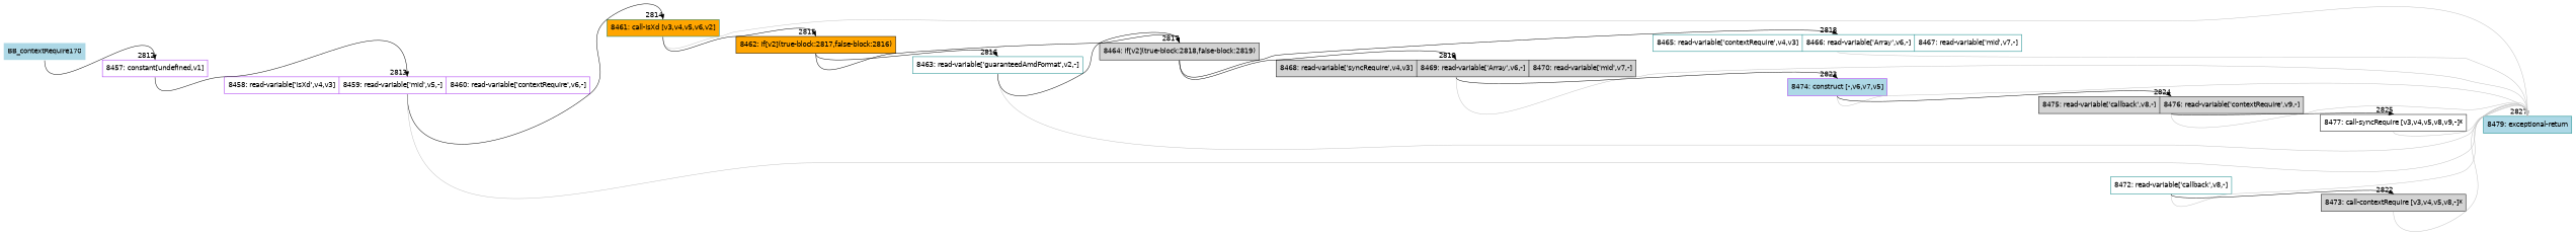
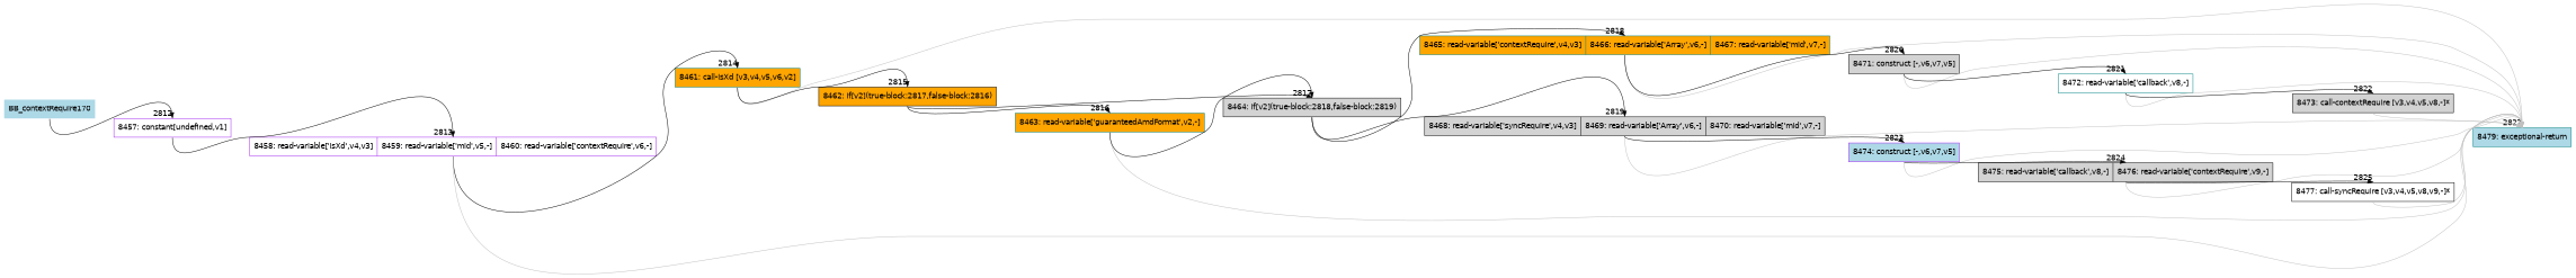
  digraph {
    fontname="DejaVu Sans"
    rankdir=LR
    node [color=black fillcolor=white fontname="DejaVu Sans" shape=record style=filled]
    edge [fontname="DejaVu Sans" headport=n tailport=s]
    n1 [fillcolor=lightblue label=BB_contextRequire170 shape=none]
    n2 [color=purple label="{8457: constant[undefined,v1]}"]
    n3 [color=purple label="{8458: read-variable['isXd',v4,v3]|8459: read-variable['mid',v5,-]|8460: read-variable['contextRequire',v6,-]}"]
    n4 [color=teal fillcolor=orange label="{8461: call-isXd [v3,v4,v5,v6,v2]}"]
    n5 [color=teal fillcolor=lightblue label="{8479: exceptional-return}"]
    n6 [fillcolor=orange label="{8462: if[v2](true-block:2817,false-block:2816)}"]
    n7 [fillcolor=lightgrey label="{8464: if[v2](true-block:2818,false-block:2819)}"]
-   n8 [color=teal label="{8463: read-variable['guaranteedAmdFormat',v2,-]}"]
-   n9 [color=teal label="{8465: read-variable['contextRequire',v4,v3]|8466: read-variable['Array',v6,-]|8467: read-variable['mid',v7,-]}"]
+   n8 [color=teal fillcolor=orange label="{8463: read-variable['guaranteedAmdFormat',v2,-]}"]
+   n9 [color=teal fillcolor=orange label="{8465: read-variable['contextRequire',v4,v3]|8466: read-variable['Array',v6,-]|8467: read-variable['mid',v7,-]}"]
    n10 [fillcolor=lightgrey label="{8468: read-variable['syncRequire',v4,v3]|8469: read-variable['Array',v6,-]|8470: read-variable['mid',v7,-]}"]
+   n11 [fillcolor=lightgrey label="{8471: construct [-,v6,v7,v5]}"]
    n12 [color=purple fillcolor=lightblue label="{8474: construct [-,v6,v7,v5]}"]
    n13 [color=teal label="{8472: read-variable['callback',v8,-]}"]
    n14 [fillcolor=lightgrey label="{8475: read-variable['callback',v8,-]|8476: read-variable['contextRequire',v9,-]}"]
    n15 [fillcolor=lightgrey label="{8473: call-contextRequire [v3,v4,v5,v8,-]*}"]
    n16 [label="{8477: call-syncRequire [v3,v4,v5,v8,v9,-]*}"]
    n1 -> n2 [headlabel="    2812"]
    n2 -> n3 [headlabel="      2813"]
    n3 -> n4 [headlabel="      2814"]
    n3 -> n5 [color=gray headlabel="      2827"]
    n4 -> n5 [color=gray]
    n4 -> n6 [headlabel="      2815"]
    n6 -> n7 [headlabel="      2817"]
    n6 -> n8 [headlabel="      2816"]
    n7 -> n9 [headlabel="      2818"]
    n7 -> n10 [headlabel="      2819"]
    n8 -> n5 [color=gray]
    n8 -> n7
    n9 -> n5 [color=gray]
+   n9 -> n11 [headlabel="      2820"]
    n10 -> n5 [color=gray]
    n10 -> n12 [headlabel="      2823"]
+   n11 -> n5 [color=gray]
+   n11 -> n13 [headlabel="      2821"]
    n12 -> n5 [color=gray]
    n12 -> n14 [headlabel="      2824"]
    n13 -> n5 [color=gray]
    n13 -> n15 [headlabel="      2822"]
    n14 -> n5 [color=gray]
    n14 -> n16 [headlabel="      2825"]
    n15 -> n5 [color=gray]
    n16 -> n5 [color=gray]
  }
